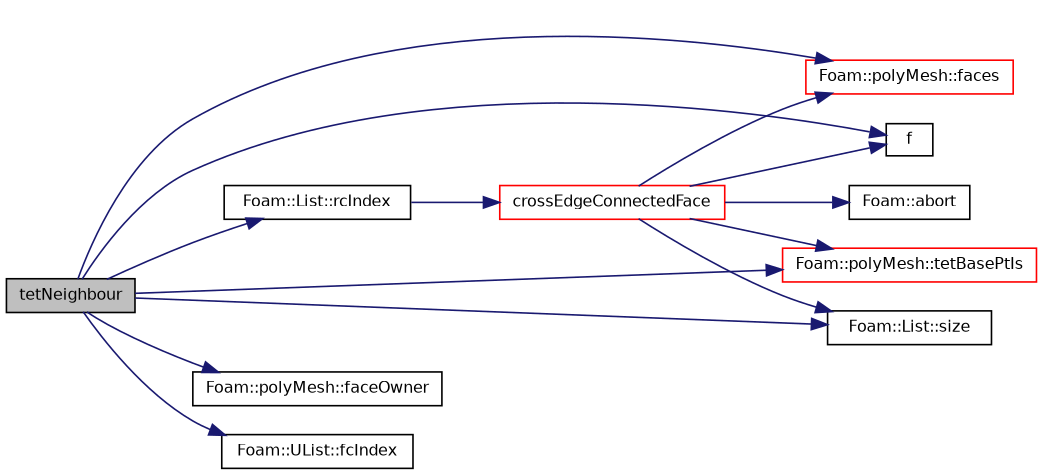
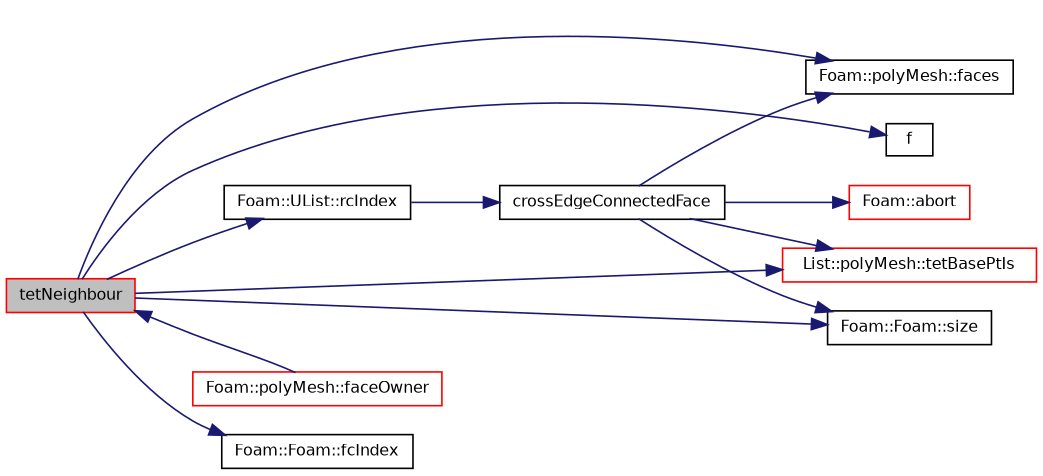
  digraph {
    rankdir=LR
    node [color=black fontname=Helvetica fontsize=10 shape=record]
    edge [color=midnightblue fontname=Helvetica fontsize=10 labelfontname=Helvetica labelfontsize=10 style=solid]
-   n1 [fillcolor=grey75 fontcolor=black height=0.2 label=tetNeighbour style=filled width=0.4]
-   n2 [color=red height=0.2 label="Foam::polyMesh::faces" width=0.4]
+   n1 [color=red fillcolor=grey75 fontcolor=black height=0.2 label=tetNeighbour style=filled width=0.4]
+   n2 [height=0.2 label="Foam::polyMesh::faces" width=0.4]
    n3 [height=0.2 label=f width=0.4]
-   n4 [color=red height=0.2 label="Foam::polyMesh::tetBasePtIs" width=0.4]
-   n5 [height=0.2 label="Foam::List::size" width=0.4]
-   n6 [height=0.2 label="Foam::polyMesh::faceOwner" width=0.4]
-   n7 [height=0.2 label="Foam::UList::fcIndex" width=0.4]
-   n8 [height=0.2 label="Foam::List::rcIndex" width=0.4]
-   n9 [height=0.2 label="Foam::abort" width=0.4]
-   n10 [color=red height=0.2 label=crossEdgeConnectedFace width=0.4]
+   n4 [color=red height=0.2 label="List::polyMesh::tetBasePtIs" width=0.4]
+   n5 [height=0.2 label="Foam::Foam::size" width=0.4]
+   n6 [color=red height=0.2 label="Foam::polyMesh::faceOwner" width=0.4]
+   n7 [height=0.2 label="Foam::Foam::fcIndex" width=0.4]
+   n8 [height=0.2 label="Foam::UList::rcIndex" width=0.4]
+   n9 [color=red height=0.2 label="Foam::abort" width=0.4]
+   n10 [height=0.2 label=crossEdgeConnectedFace width=0.4]
    n1 -> n2
    n1 -> n3
    n1 -> n4
    n1 -> n5
-   n1 -> n6
+   n6 -> n1
    n1 -> n7
    n1 -> n8
    n8 -> n10
    n10 -> n2
-   n10 -> n3
    n10 -> n4
    n10 -> n5
    n10 -> n9
  }
